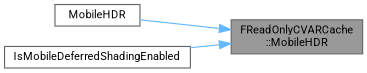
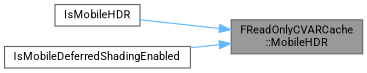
  digraph {
    fontname=Roboto
    rankdir=RL
    node [color=grey40 fillcolor=white fontname=Roboto fontsize=10 shape=box style=filled]
    edge [color=steelblue1 dir=back fontname=Roboto fontsize=10 labelfontname=Helvetica labelfontsize=10 style=solid]
    n1 [color=gray40 fillcolor=grey60 fontcolor=black height=0.2 label="FReadOnlyCVARCache\l::MobileHDR" width=0.4]
-   n2 [height=0.2 label=MobileHDR width=0.4]
+   n2 [height=0.2 label=IsMobileHDR width=0.4]
    n3 [height=0.2 label=IsMobileDeferredShadingEnabled width=0.4]
    n1 -> n2
    n1 -> n3
  }
